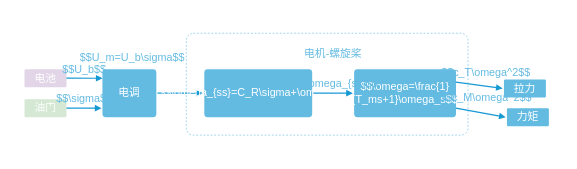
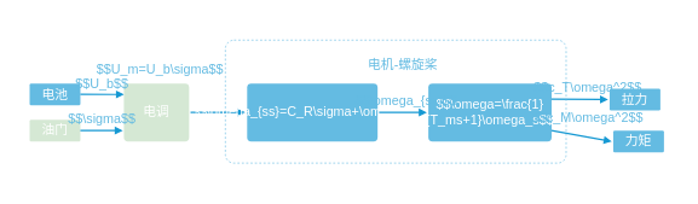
  <mxCell id="0" />
  <mxCell id="1" parent="0" />
- <mxCell id="2" value="电池" style="rounded=1;whiteSpace=wrap;html=1;shadow=0;labelBackgroundColor=none;strokeColor=none;strokeWidth=3;fillColor=#e1d5e7;fontFamily=Helvetica;fontSize=18;fontColor=#FFFFFF;align=center;spacing=5;arcSize=7;perimeterSpacing=2;" vertex="1" parent="1"><mxGeometry x="40" y="115" width="70" height="30" as="geometry" /></mxCell>
+ <mxCell id="2" value="电池" style="rounded=1;whiteSpace=wrap;html=1;shadow=0;labelBackgroundColor=none;strokeColor=none;strokeWidth=3;fillColor=#64BBE2;fontFamily=Helvetica;fontSize=18;fontColor=#FFFFFF;align=center;spacing=5;arcSize=7;perimeterSpacing=2;" vertex="1" parent="1"><mxGeometry x="40" y="115" width="70" height="30" as="geometry" /></mxCell>
  <mxCell id="3" value="油门" style="rounded=1;whiteSpace=wrap;html=1;shadow=0;labelBackgroundColor=none;strokeColor=none;strokeWidth=3;fillColor=#d5e8d4;fontFamily=Helvetica;fontSize=18;fontColor=#FFFFFF;align=center;spacing=5;arcSize=7;perimeterSpacing=2;" vertex="1" parent="1"><mxGeometry x="40" y="165" width="70" height="30" as="geometry" /></mxCell>
  <mxCell id="4" value="" style="edgeStyle=none;rounded=0;jumpStyle=none;html=1;shadow=0;labelBackgroundColor=none;startArrow=none;startFill=0;endArrow=block;endFill=1;jettySize=auto;orthogonalLoop=1;strokeColor=#1699D3;strokeWidth=2;fontFamily=Helvetica;fontSize=14;fontColor=#FFFFFF;spacing=5;entryX=0.025;entryY=0.204;entryDx=0;entryDy=0;entryPerimeter=0;" edge="1" parent="1" target="6"><mxGeometry relative="1" as="geometry"><mxPoint x="110" y="129.8" as="sourcePoint" /><mxPoint x="157" y="130.2" as="targetPoint" /></mxGeometry></mxCell>
  <mxCell id="5" value="" style="edgeStyle=none;rounded=0;jumpStyle=none;html=1;shadow=0;labelBackgroundColor=none;startArrow=none;startFill=0;endArrow=block;endFill=1;jettySize=auto;orthogonalLoop=1;strokeColor=#1699D3;strokeWidth=2;fontFamily=Helvetica;fontSize=14;fontColor=#FFFFFF;spacing=5;entryX=0.006;entryY=0.797;entryDx=0;entryDy=0;entryPerimeter=0;" edge="1" parent="1" target="6"><mxGeometry relative="1" as="geometry"><mxPoint x="110" y="179.8" as="sourcePoint" /><mxPoint x="157" y="180.2" as="targetPoint" /></mxGeometry></mxCell>
- <mxCell id="6" value="电调" style="rounded=1;whiteSpace=wrap;html=1;shadow=0;labelBackgroundColor=none;strokeColor=none;strokeWidth=3;fillColor=#64BBE2;fontFamily=Helvetica;fontSize=18;fontColor=#FFFFFF;align=center;spacing=5;arcSize=7;perimeterSpacing=2;" vertex="1" parent="1"><mxGeometry x="170" y="115" width="90" height="80" as="geometry" /></mxCell>
+ <mxCell id="6" value="电调" style="rounded=1;whiteSpace=wrap;html=1;shadow=0;labelBackgroundColor=none;strokeColor=none;strokeWidth=3;fillColor=#d5e8d4;fontFamily=Helvetica;fontSize=18;fontColor=#FFFFFF;align=center;spacing=5;arcSize=7;perimeterSpacing=2;" vertex="1" parent="1"><mxGeometry x="170" y="115" width="90" height="80" as="geometry" /></mxCell>
  <mxCell id="7" value="$$U_b$$" style="text;html=1;strokeColor=none;fillColor=none;align=center;verticalAlign=middle;whiteSpace=wrap;rounded=0;fontSize=18;fontColor=#64BBE2;" vertex="1" parent="1"><mxGeometry x="120" y="105" width="40" height="20" as="geometry" /></mxCell>
  <mxCell id="8" value="$$\sigma$$" style="text;html=1;strokeColor=none;fillColor=none;align=center;verticalAlign=middle;whiteSpace=wrap;rounded=0;fontSize=18;fontColor=#64BBE2;" vertex="1" parent="1"><mxGeometry x="120" y="155" width="40" height="20" as="geometry" /></mxCell>
  <mxCell id="9" value="" style="edgeStyle=none;rounded=0;jumpStyle=none;html=1;shadow=0;labelBackgroundColor=none;startArrow=none;startFill=0;endArrow=block;endFill=1;jettySize=auto;orthogonalLoop=1;strokeColor=#1699D3;strokeWidth=2;fontFamily=Helvetica;fontSize=14;fontColor=#FFFFFF;spacing=5;entryX=0;entryY=0.5;entryDx=0;entryDy=0;exitX=1;exitY=0.5;exitDx=0;exitDy=0;" edge="1" parent="1" source="6" target="11"><mxGeometry relative="1" as="geometry"><mxPoint x="270" y="155" as="sourcePoint" /><mxPoint x="320" y="154.996" as="targetPoint" /></mxGeometry></mxCell>
  <mxCell id="10" value="$$U_m=U_b\sigma$$" style="text;html=1;strokeColor=none;fillColor=none;align=center;verticalAlign=middle;whiteSpace=wrap;rounded=0;fontSize=18;fontColor=#64BBE2;" vertex="1" parent="1"><mxGeometry x="200" y="85" width="40" height="20" as="geometry" /></mxCell>
  <mxCell id="11" value="$$\omega_{ss}=C_R\sigma+\omega_b$$" style="rounded=1;whiteSpace=wrap;html=1;shadow=0;labelBackgroundColor=none;strokeColor=none;strokeWidth=3;fillColor=#64BBE2;fontFamily=Helvetica;fontSize=18;fontColor=#FFFFFF;align=center;spacing=5;arcSize=7;perimeterSpacing=2;" vertex="1" parent="1"><mxGeometry x="340" y="115" width="180" height="80" as="geometry" /></mxCell>
  <mxCell id="12" value="" style="edgeStyle=none;rounded=0;jumpStyle=none;html=1;shadow=0;labelBackgroundColor=none;startArrow=none;startFill=0;endArrow=block;endFill=1;jettySize=auto;orthogonalLoop=1;strokeColor=#1699D3;strokeWidth=2;fontFamily=Helvetica;fontSize=14;fontColor=#FFFFFF;spacing=5;entryX=0;entryY=0.5;entryDx=0;entryDy=0;exitX=1;exitY=0.5;exitDx=0;exitDy=0;" edge="1" parent="1" source="11" target="13"><mxGeometry relative="1" as="geometry"><mxPoint x="430" y="155" as="sourcePoint" /><mxPoint x="490.35" y="155.336" as="targetPoint" /></mxGeometry></mxCell>
  <mxCell id="13" value="$$\omega=\frac{1}{T_ms+1}\omega_s$$" style="rounded=1;whiteSpace=wrap;html=1;shadow=0;labelBackgroundColor=none;strokeColor=none;strokeWidth=3;fillColor=#64BBE2;fontFamily=Helvetica;fontSize=18;fontColor=#FFFFFF;align=center;spacing=5;arcSize=7;perimeterSpacing=2;" vertex="1" parent="1"><mxGeometry x="590" y="115" width="170" height="80" as="geometry" /></mxCell>
  <mxCell id="14" value="$$\omega_{ss}$$" style="text;html=1;strokeColor=none;fillColor=none;align=center;verticalAlign=middle;whiteSpace=wrap;rounded=0;fontSize=18;fontColor=#64BBE2;" vertex="1" parent="1"><mxGeometry x="540" y="130" width="40" height="20" as="geometry" /></mxCell>
  <mxCell id="15" value="" style="edgeStyle=none;rounded=0;jumpStyle=none;html=1;shadow=0;labelBackgroundColor=none;startArrow=none;startFill=0;endArrow=block;endFill=1;jettySize=auto;orthogonalLoop=1;strokeColor=#1699D3;strokeWidth=2;fontFamily=Helvetica;fontSize=14;fontColor=#FFFFFF;spacing=5;exitX=0.987;exitY=0.282;exitDx=0;exitDy=0;exitPerimeter=0;entryX=0;entryY=0.5;entryDx=0;entryDy=0;" edge="1" parent="1" source="13" target="19"><mxGeometry relative="1" as="geometry"><mxPoint x="750" y="137" as="sourcePoint" /><mxPoint x="780" y="137" as="targetPoint" /></mxGeometry></mxCell>
  <mxCell id="16" value="" style="edgeStyle=none;rounded=0;jumpStyle=none;html=1;shadow=0;labelBackgroundColor=none;startArrow=none;startFill=0;endArrow=block;endFill=1;jettySize=auto;orthogonalLoop=1;strokeColor=#1699D3;strokeWidth=2;fontFamily=Helvetica;fontSize=14;fontColor=#FFFFFF;spacing=5;exitX=0.987;exitY=0.796;exitDx=0;exitDy=0;exitPerimeter=0;entryX=0;entryY=0.5;entryDx=0;entryDy=0;" edge="1" parent="1" source="13" target="20"><mxGeometry relative="1" as="geometry"><mxPoint x="730" y="179.86" as="sourcePoint" /><mxPoint x="780" y="180" as="targetPoint" /></mxGeometry></mxCell>
  <mxCell id="17" value="$$c_T\omega^2$$" style="text;html=1;strokeColor=none;fillColor=none;align=center;verticalAlign=middle;whiteSpace=wrap;rounded=0;fontSize=18;fontColor=#64BBE2;" vertex="1" parent="1"><mxGeometry x="790" y="110" width="40" height="20" as="geometry" /></mxCell>
  <mxCell id="18" value="$$c_M\omega^2$$" style="text;html=1;strokeColor=none;fillColor=none;align=center;verticalAlign=middle;whiteSpace=wrap;rounded=0;fontSize=18;fontColor=#64BBE2;" vertex="1" parent="1"><mxGeometry x="790" y="152" width="40" height="20" as="geometry" /></mxCell>
- <mxCell id="19" value="拉力" style="rounded=1;whiteSpace=wrap;html=1;shadow=0;labelBackgroundColor=none;strokeColor=none;strokeWidth=3;fillColor=#64BBE2;fontFamily=Helvetica;fontSize=18;fontColor=#FFFFFF;align=center;spacing=5;arcSize=7;perimeterSpacing=2;" vertex="1" parent="1"><mxGeometry x="840" y="132" width="70" height="30" as="geometry" /></mxCell>
+ <mxCell id="19" value="拉力" style="rounded=1;whiteSpace=wrap;html=1;shadow=0;labelBackgroundColor=none;strokeColor=none;strokeWidth=3;fillColor=#64BBE2;fontFamily=Helvetica;fontSize=18;fontColor=#FFFFFF;align=center;spacing=5;arcSize=7;perimeterSpacing=2;" vertex="1" parent="1"><mxGeometry x="840" y="122" width="70" height="30" as="geometry" /></mxCell>
  <mxCell id="20" value="力矩" style="rounded=1;whiteSpace=wrap;html=1;shadow=0;labelBackgroundColor=none;strokeColor=none;strokeWidth=3;fillColor=#64BBE2;fontFamily=Helvetica;fontSize=18;fontColor=#FFFFFF;align=center;spacing=5;arcSize=7;perimeterSpacing=2;" vertex="1" parent="1"><mxGeometry x="845" y="180" width="70" height="30" as="geometry" /></mxCell>
  <mxCell id="21" value="" style="rounded=1;whiteSpace=wrap;html=1;shadow=0;labelBackgroundColor=none;strokeColor=#64BBE2;strokeWidth=1;fillColor=none;fontFamily=Helvetica;fontSize=18;fontColor=#FFFFFF;align=center;spacing=5;arcSize=7;perimeterSpacing=2;dashed=1;" vertex="1" parent="1"><mxGeometry x="310" y="55" width="470" height="170" as="geometry" /></mxCell>
  <mxCell id="22" value="电机-螺旋桨" style="text;html=1;strokeColor=none;fillColor=none;align=center;verticalAlign=middle;whiteSpace=wrap;rounded=0;dashed=1;fontSize=18;fontColor=#64BBE2;" vertex="1" parent="1"><mxGeometry x="460" y="79" width="190" height="20" as="geometry" /></mxCell>
  <mxCell id="23" value="" style="rounded=0;whiteSpace=wrap;html=1;fontSize=18;fontColor=#64BBE2;strokeColor=none;strokeWidth=1;fillColor=none;" vertex="1" parent="1"><mxGeometry x="20" y="20" width="920" height="240" as="geometry" /></mxCell>
